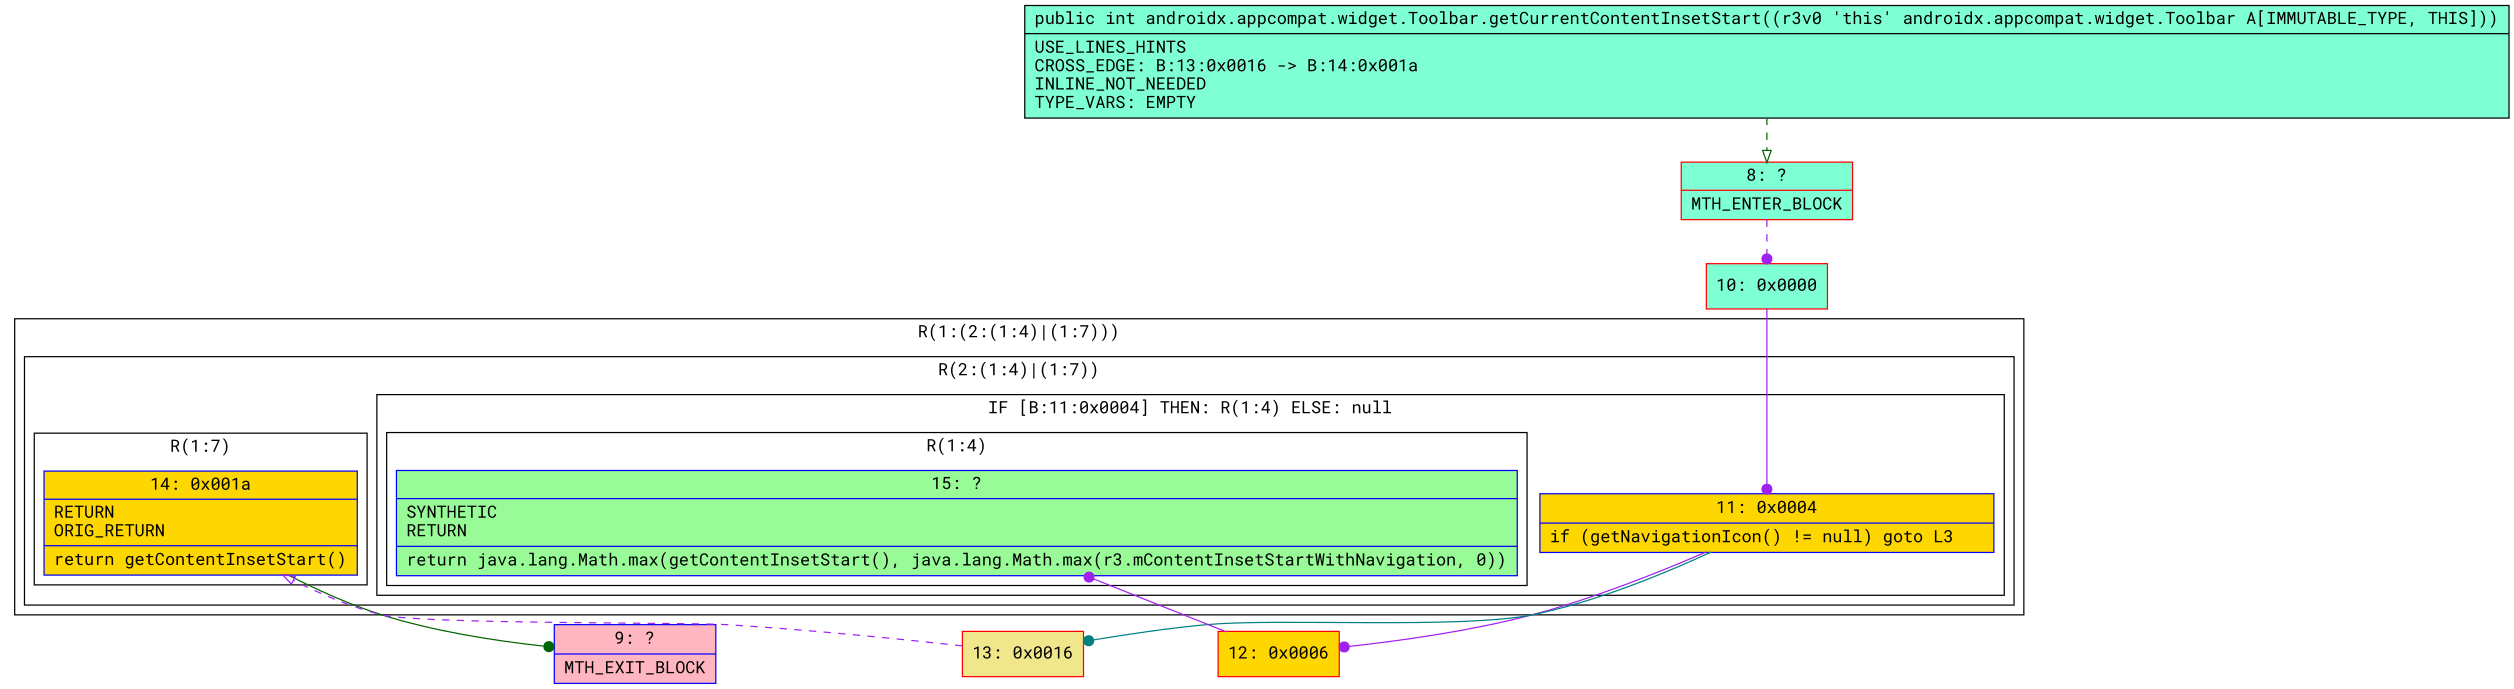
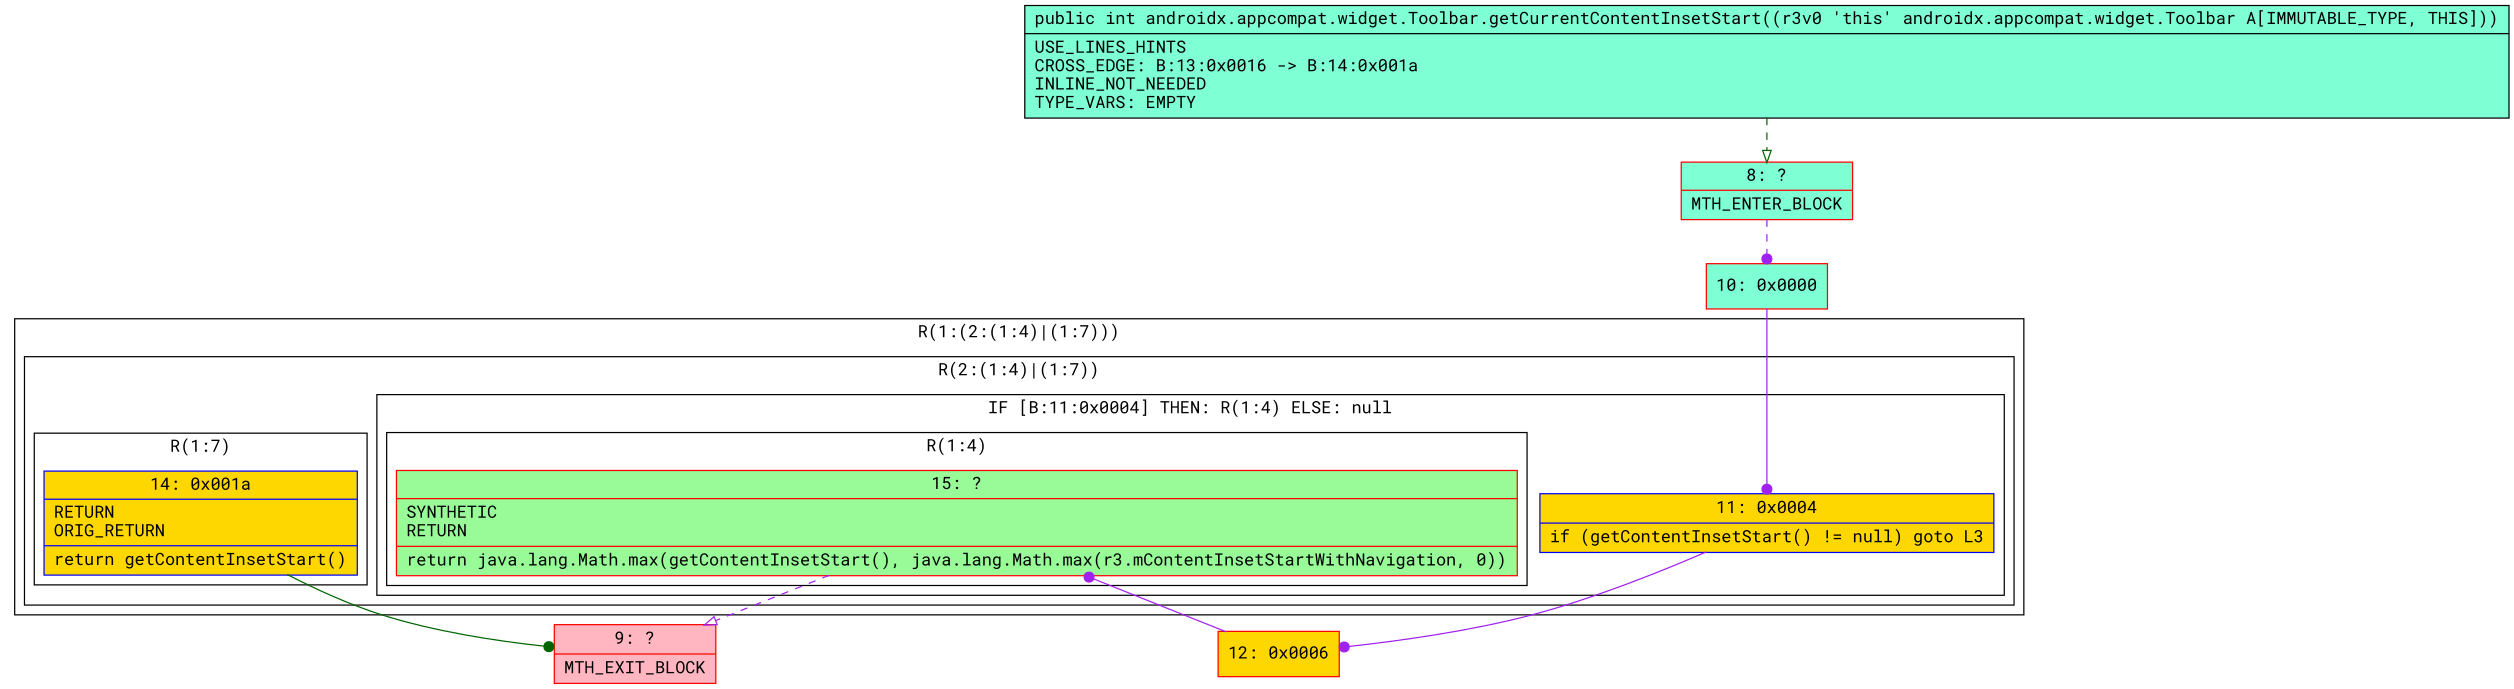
  digraph {
    fontname="Roboto Mono"
    node [color=red fillcolor=gold fontname="Roboto Mono" shape=record style=filled]
    edge [arrowhead=dot color=purple fontname="Roboto Mono" style=solid]
-   n1 [color=blue fillcolor=palegreen label="{15\:\ ?|SYNTHETIC\lRETURN\l|return java.lang.Math.max(getContentInsetStart(), java.lang.Math.max(r3.mContentInsetStartWithNavigation, 0))\l}"]
-   n2 [color=blue label="{11\:\ 0x0004|if (getNavigationIcon() != null) goto L3\l}"]
+   n1 [fillcolor=palegreen label="{15\:\ ?|SYNTHETIC\lRETURN\l|return java.lang.Math.max(getContentInsetStart(), java.lang.Math.max(r3.mContentInsetStartWithNavigation, 0))\l}"]
+   n2 [color=blue label="{11\:\ 0x0004|if (getContentInsetStart() != null) goto L3\l}"]
    n3 [color=blue label="{14\:\ 0x001a|RETURN\lORIG_RETURN\l|return getContentInsetStart()\l}"]
-   n4 [color=blue fillcolor=lightpink label="{9\:\ ?|MTH_EXIT_BLOCK\l}"]
+   n4 [fillcolor=lightpink label="{9\:\ ?|MTH_EXIT_BLOCK\l}"]
    n5 [label="{12\:\ 0x0006}"]
-   n6 [fillcolor=khaki label="{13\:\ 0x0016}"]
    n7 [fillcolor=aquamarine label="{8\:\ ?|MTH_ENTER_BLOCK\l}"]
    n8 [fillcolor=aquamarine label="{10\:\ 0x0000}"]
    n9 [fillcolor=aquamarine label="{public int androidx.appcompat.widget.Toolbar.getCurrentContentInsetStart((r3v0 'this' androidx.appcompat.widget.Toolbar A[IMMUTABLE_TYPE, THIS]))  | USE_LINES_HINTS\lCROSS_EDGE: B:13:0x0016 \-\> B:14:0x001a\lINLINE_NOT_NEEDED\lTYPE_VARS: EMPTY\l}" color=""]
    subgraph cluster_1 {
      label="R(1:(2:(1:4)|(1:7)))"
      subgraph cluster_2 {
        label="R(2:(1:4)|(1:7))"
        subgraph cluster_3 {
          label="IF [B:11:0x0004] THEN: R(1:4) ELSE: null"
          n2
          subgraph cluster_4 {
            label="R(1:4)"
            n1
          }
        }
        subgraph cluster_5 {
          label="R(1:7)"
          n3
        }
      }
    }
+   n1 -> n4 [arrowhead=onormal style=dashed]
    n2 -> n5
-   n2 -> n6 [color=teal]
    n3 -> n4 [color=darkgreen]
    n5 -> n1
-   n6 -> n3 [arrowhead=onormal style=dashed]
    n7 -> n8 [style=dashed]
    n8 -> n2
    n9 -> n7 [arrowhead=onormal color=darkgreen style=dashed]
  }
